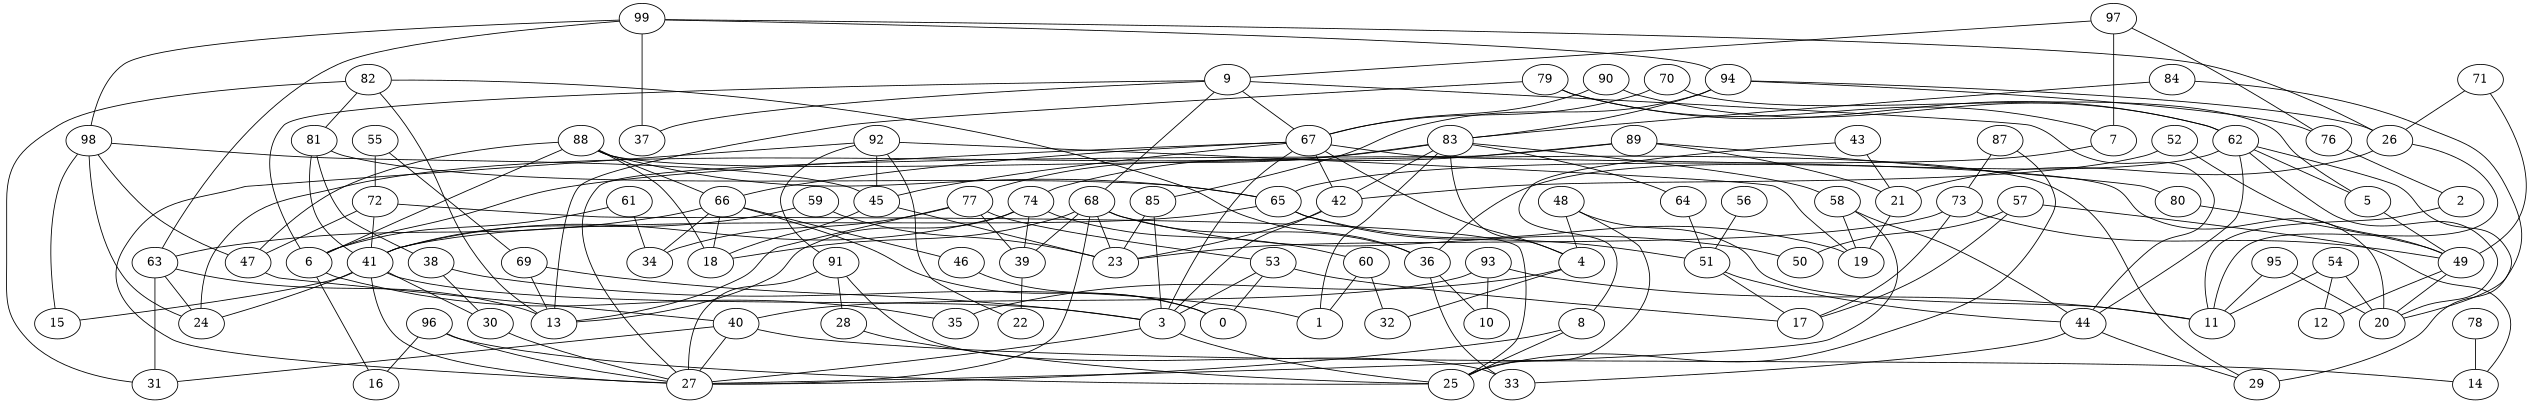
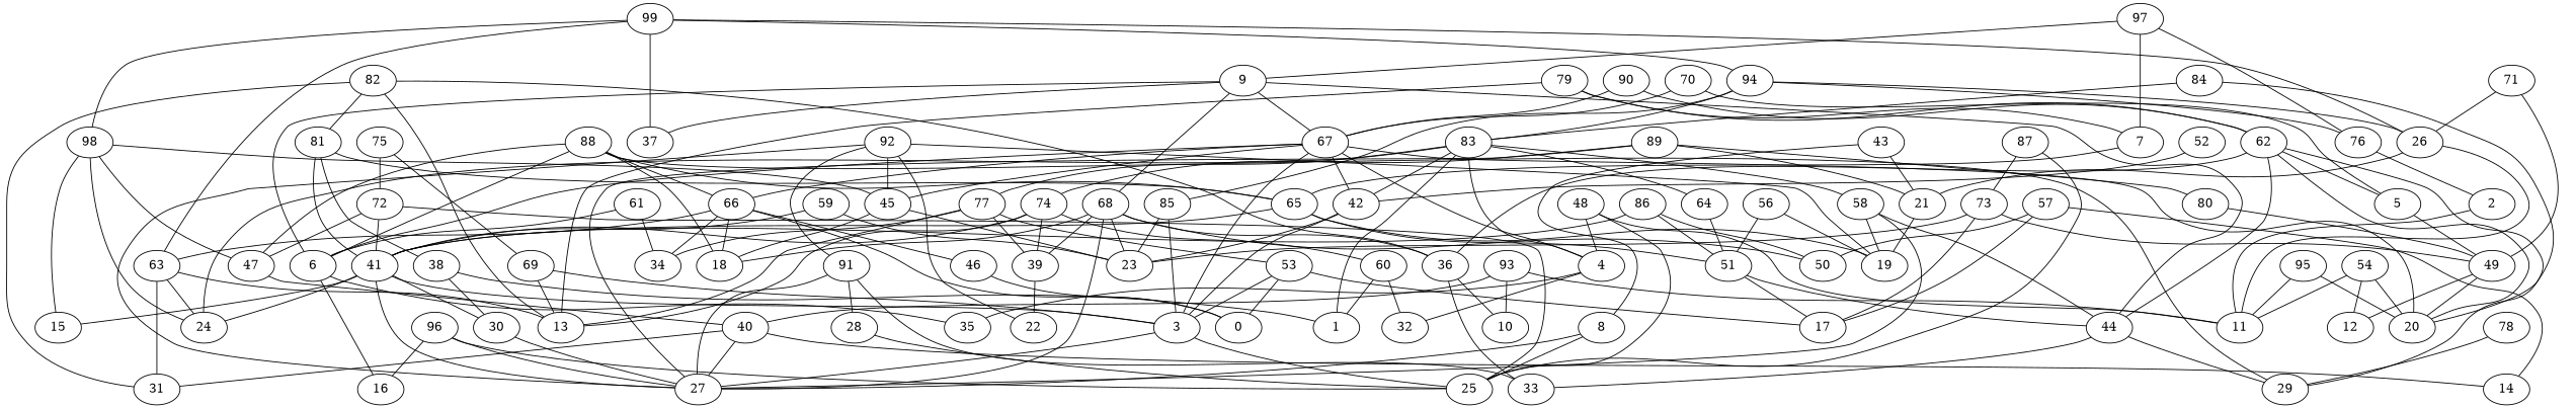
  digraph {
    edge [color=black dir=none]
    70
    5
    67
    49
    66
    45
    3
    20
    4
    6
    42
    34
    18
    0
    63
    46
    31
    13
    93
    40
    11
    10
    27
    14
    97
    7
    9
    76
    65
    44
    68
    37
    2
    92
    91
    19
    22
    28
    33
    23
    85
    25
    62
    29
    36
    8
    87
    73
    17
    32
    35
    78
    24
    84
    83
    58
    1
    77
    64
    30
    61
    16
    38
    90
    48
    39
    50
    41
    15
    51
    59
    53
    12
    80
    94
    26
    21
    74
    60
    99
    98
    47
    79
    56
    88
-   75 [label=55]
+   75
    72
    69
    95
    81
    82
    89
    96
    43
    54
    57
    71
+   86
    52
    subgraph sub_1 {
      70
      5
      67
      49
      66
      45
      3
      20
      4
      6
      42
      34
      18
      0
      63
      46
      31
      13
      93
      40
      11
      10
      27
      14
      97
      7
      9
      76
      65
      44
      68
      37
      2
      92
      91
      19
      22
      28
      33
      23
      85
      25
      62
      29
      36
      8
      87
      73
      17
      32
      35
      78
      24
      84
      83
      58
      1
      77
      64
      30
      61
      16
      38
      90
      48
      39
      50
      41
      15
      51
      59
      53
      12
      80
      94
      26
      21
      74
      60
      99
      98
      47
      79
      56
      88
      75
      72
      69
      95
      81
      82
      89
      96
      43
      54
      57
      71
+     86
      52
    }
    70 -> 5
    70 -> 67
    5 -> 49
    67 -> 66
    67 -> 45
    67 -> 3
    67 -> 20
    67 -> 4
    67 -> 6
    67 -> 42
    49 -> 20
    49 -> 12
    66 -> 34
    66 -> 18
    66 -> 0
    66 -> 63
    66 -> 46
    45 -> 18
    45 -> 23
    3 -> 27
    3 -> 25
    4 -> 32
    4 -> 35
    6 -> 35
    6 -> 16
    42 -> 3
    42 -> 23
    63 -> 31
    63 -> 13
    63 -> 24
    46 -> 0
    93 -> 40
    93 -> 11
    93 -> 10
    40 -> 31
    40 -> 27
    40 -> 14
    97 -> 7
    97 -> 9
    97 -> 76
    7 -> 65
    9 -> 67
    9 -> 6
    9 -> 44
    9 -> 68
    9 -> 37
    76 -> 2
    65 -> 19
    65 -> 41
    65 -> 51
    44 -> 33
    44 -> 29
    68 -> 18
    68 -> 27
    68 -> 23
    68 -> 36
    68 -> 39
    68 -> 50
    2 -> 11
    92 -> 45
    92 -> 27
    92 -> 91
    92 -> 19
    92 -> 22
    91 -> 27
    91 -> 28
    91 -> 33
    28 -> 25
    85 -> 3
    85 -> 23
    62 -> 5
    62 -> 20
    62 -> 44
    62 -> 29
    62 -> 36
    36 -> 10
    36 -> 33
    8 -> 27
    8 -> 25
    87 -> 25
    87 -> 73
    73 -> 49
    73 -> 23
    73 -> 17
-   78 -> 14
+   78 -> 29
    84 -> 20
    84 -> 83
    83 -> 4
    83 -> 42
    83 -> 24
    83 -> 58
    83 -> 1
    83 -> 77
    83 -> 64
    58 -> 27
    58 -> 44
    58 -> 19
    77 -> 34
    77 -> 13
    77 -> 39
    77 -> 53
    64 -> 51
    30 -> 27
    61 -> 6
    61 -> 34
    38 -> 1
    38 -> 30
    90 -> 67
    90 -> 62
    48 -> 4
    48 -> 11
    48 -> 25
    39 -> 22
    41 -> 3
    41 -> 27
    41 -> 24
    41 -> 30
    41 -> 15
    51 -> 44
    51 -> 17
    59 -> 23
    59 -> 41
    53 -> 3
    53 -> 0
    53 -> 17
    80 -> 49
    94 -> 76
    94 -> 85
    94 -> 83
    94 -> 26
    26 -> 11
    26 -> 21
    21 -> 19
    74 -> 13
    74 -> 39
    74 -> 41
    74 -> 60
    60 -> 32
    60 -> 1
    99 -> 63
    99 -> 37
    99 -> 94
    99 -> 26
    99 -> 98
    98 -> 45
    98 -> 24
    98 -> 15
    98 -> 47
    47 -> 40
    79 -> 13
    79 -> 7
    79 -> 62
+   56 -> 19
    56 -> 51
    88 -> 66
    88 -> 6
    88 -> 18
    88 -> 65
    88 -> 29
    88 -> 47
    75 -> 72
    75 -> 69
    72 -> 25
    72 -> 41
    72 -> 47
    69 -> 3
    69 -> 13
    95 -> 20
    95 -> 11
    81 -> 65
    81 -> 38
    81 -> 41
    82 -> 31
    82 -> 13
    82 -> 36
    82 -> 81
    89 -> 27
    89 -> 80
    89 -> 21
    89 -> 74
    96 -> 27
    96 -> 25
    96 -> 16
    43 -> 8
    43 -> 21
    54 -> 20
    54 -> 11
    54 -> 12
    57 -> 14
    57 -> 17
    57 -> 50
    71 -> 49
    71 -> 26
-   52 -> 49
+   86 -> 50
+   86 -> 41
+   86 -> 51
    52 -> 42
  }
